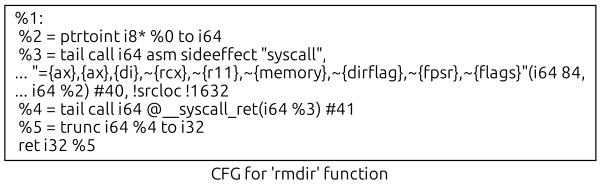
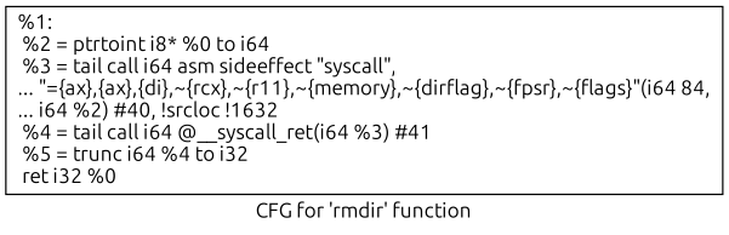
  digraph {
    label="CFG for 'rmdir' function"
    fontname=Ubuntu
-   n1 [label="{%1:\l  %2 = ptrtoint i8* %0 to i64\l  %3 = tail call i64 asm sideeffect \"syscall\",\l... \"=\{ax\},\{ax\},\{di\},~\{rcx\},~\{r11\},~\{memory\},~\{dirflag\},~\{fpsr\},~\{flags\}\"(i64 84,\l... i64 %2) #40, !srcloc !1632\l  %4 = tail call i64 @__syscall_ret(i64 %3) #41\l  %5 = trunc i64 %4 to i32\l  ret i32 %5\l}" shape=record fontname=Ubuntu]
+   n1 [label="{%1:\l  %2 = ptrtoint i8* %0 to i64\l  %3 = tail call i64 asm sideeffect \"syscall\",\l... \"=\{ax\},\{ax\},\{di\},~\{rcx\},~\{r11\},~\{memory\},~\{dirflag\},~\{fpsr\},~\{flags\}\"(i64 84,\l... i64 %2) #40, !srcloc !1632\l  %4 = tail call i64 @__syscall_ret(i64 %3) #41\l  %5 = trunc i64 %4 to i32\l  ret i32 %0\l}" shape=record fontname=Ubuntu]
  }
